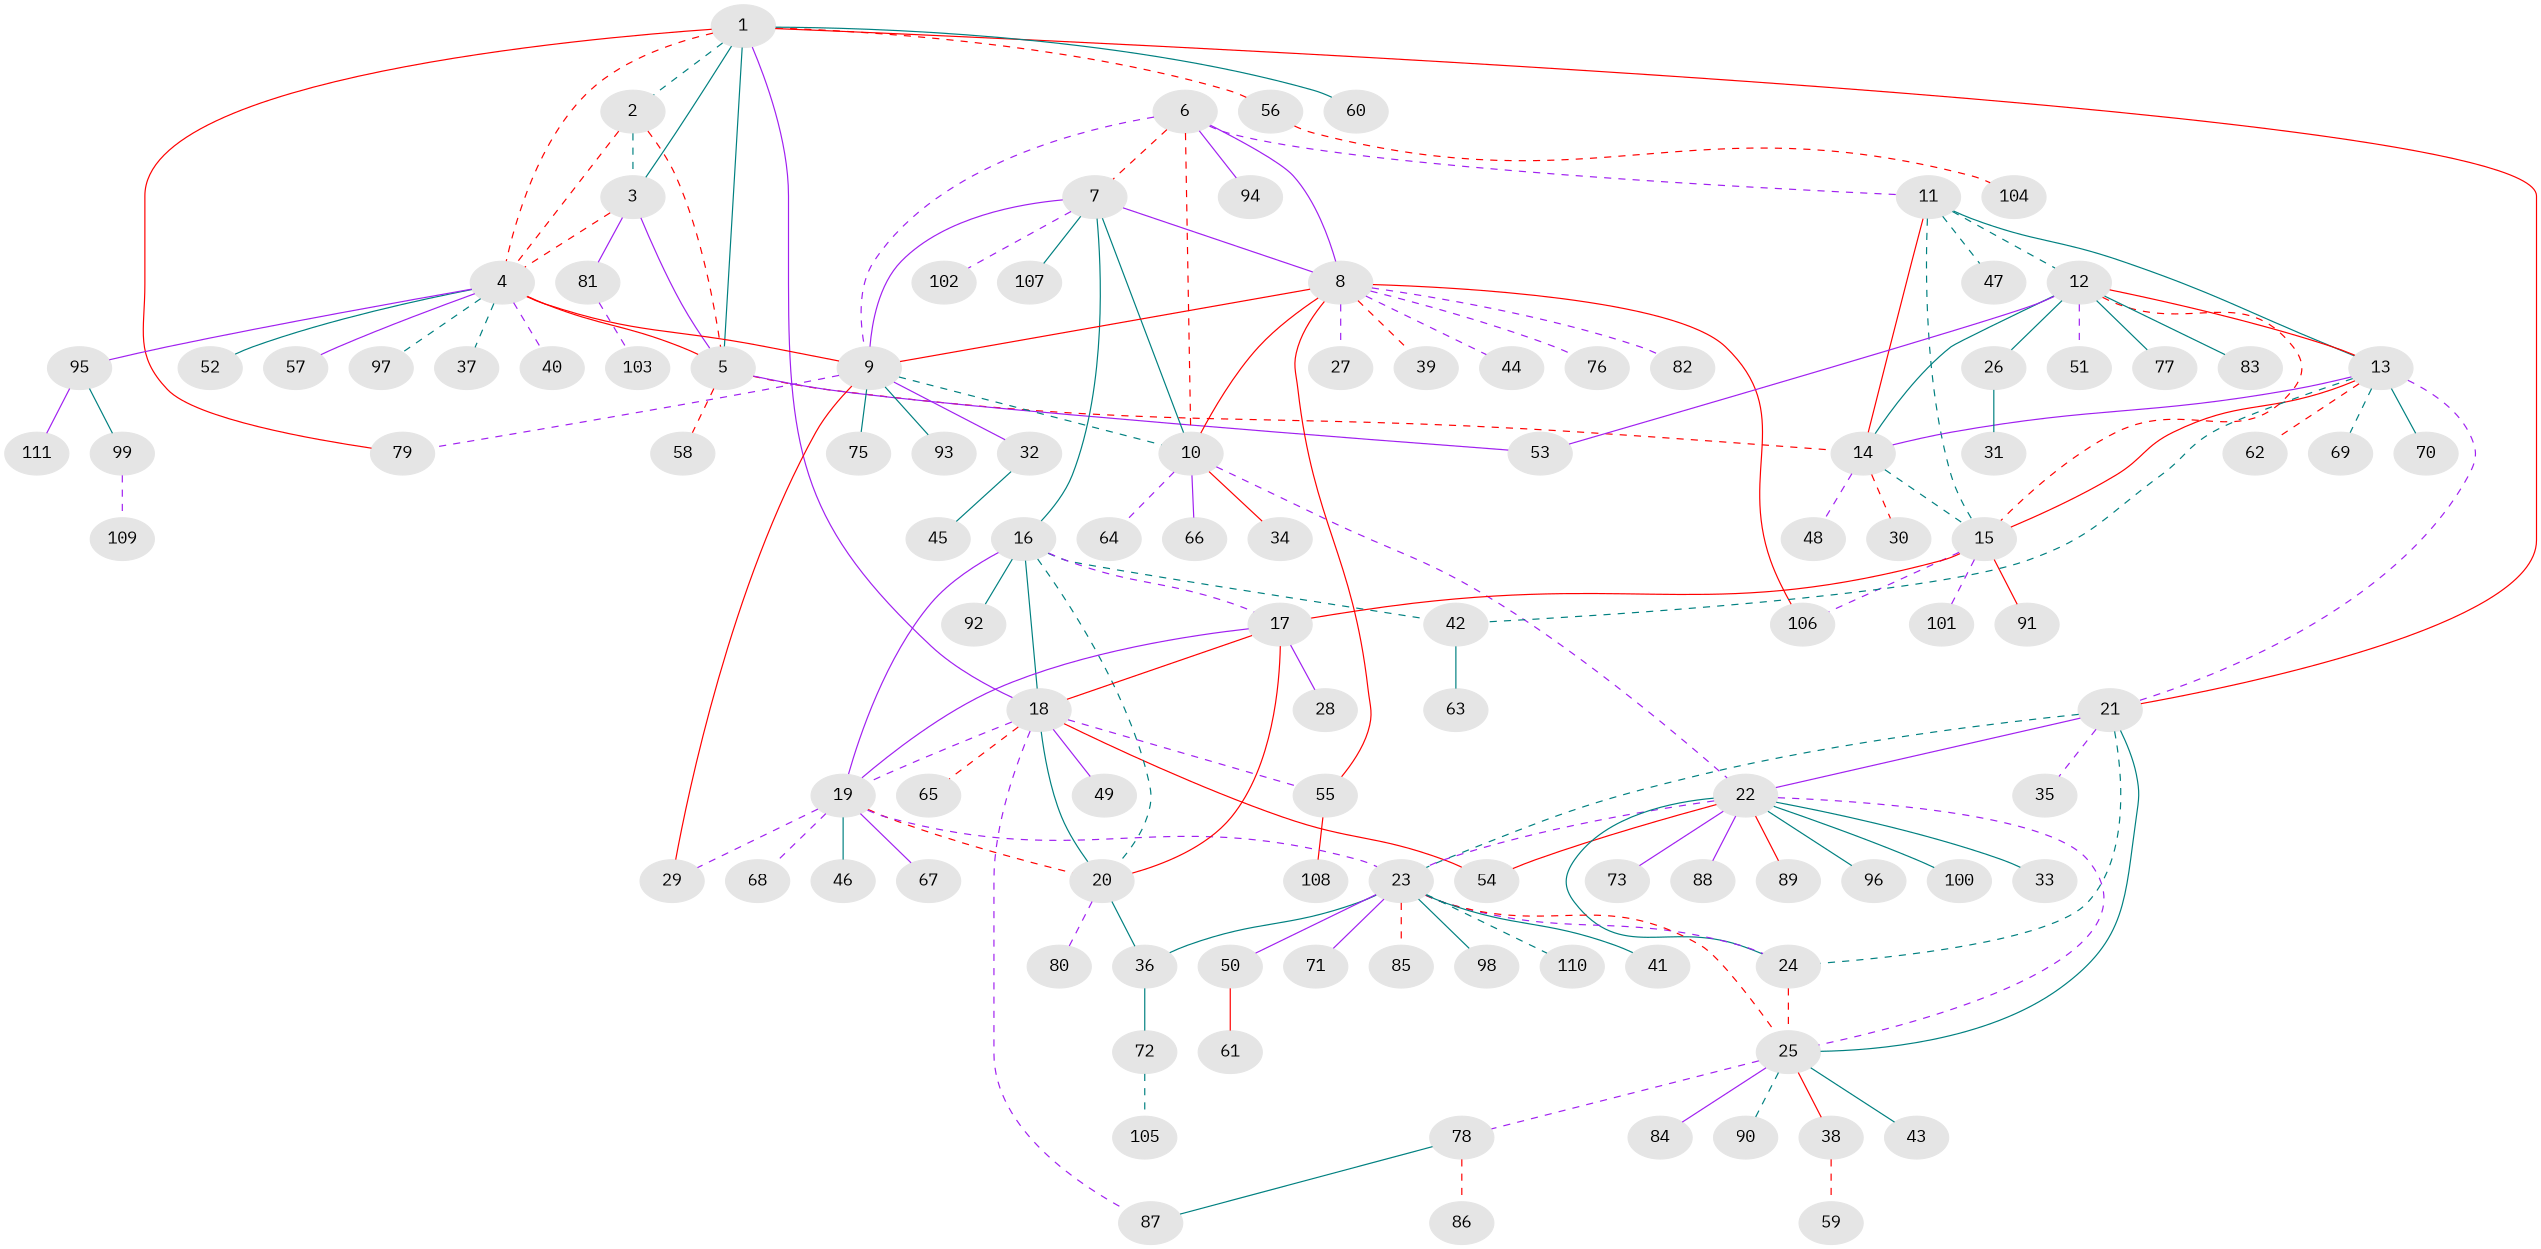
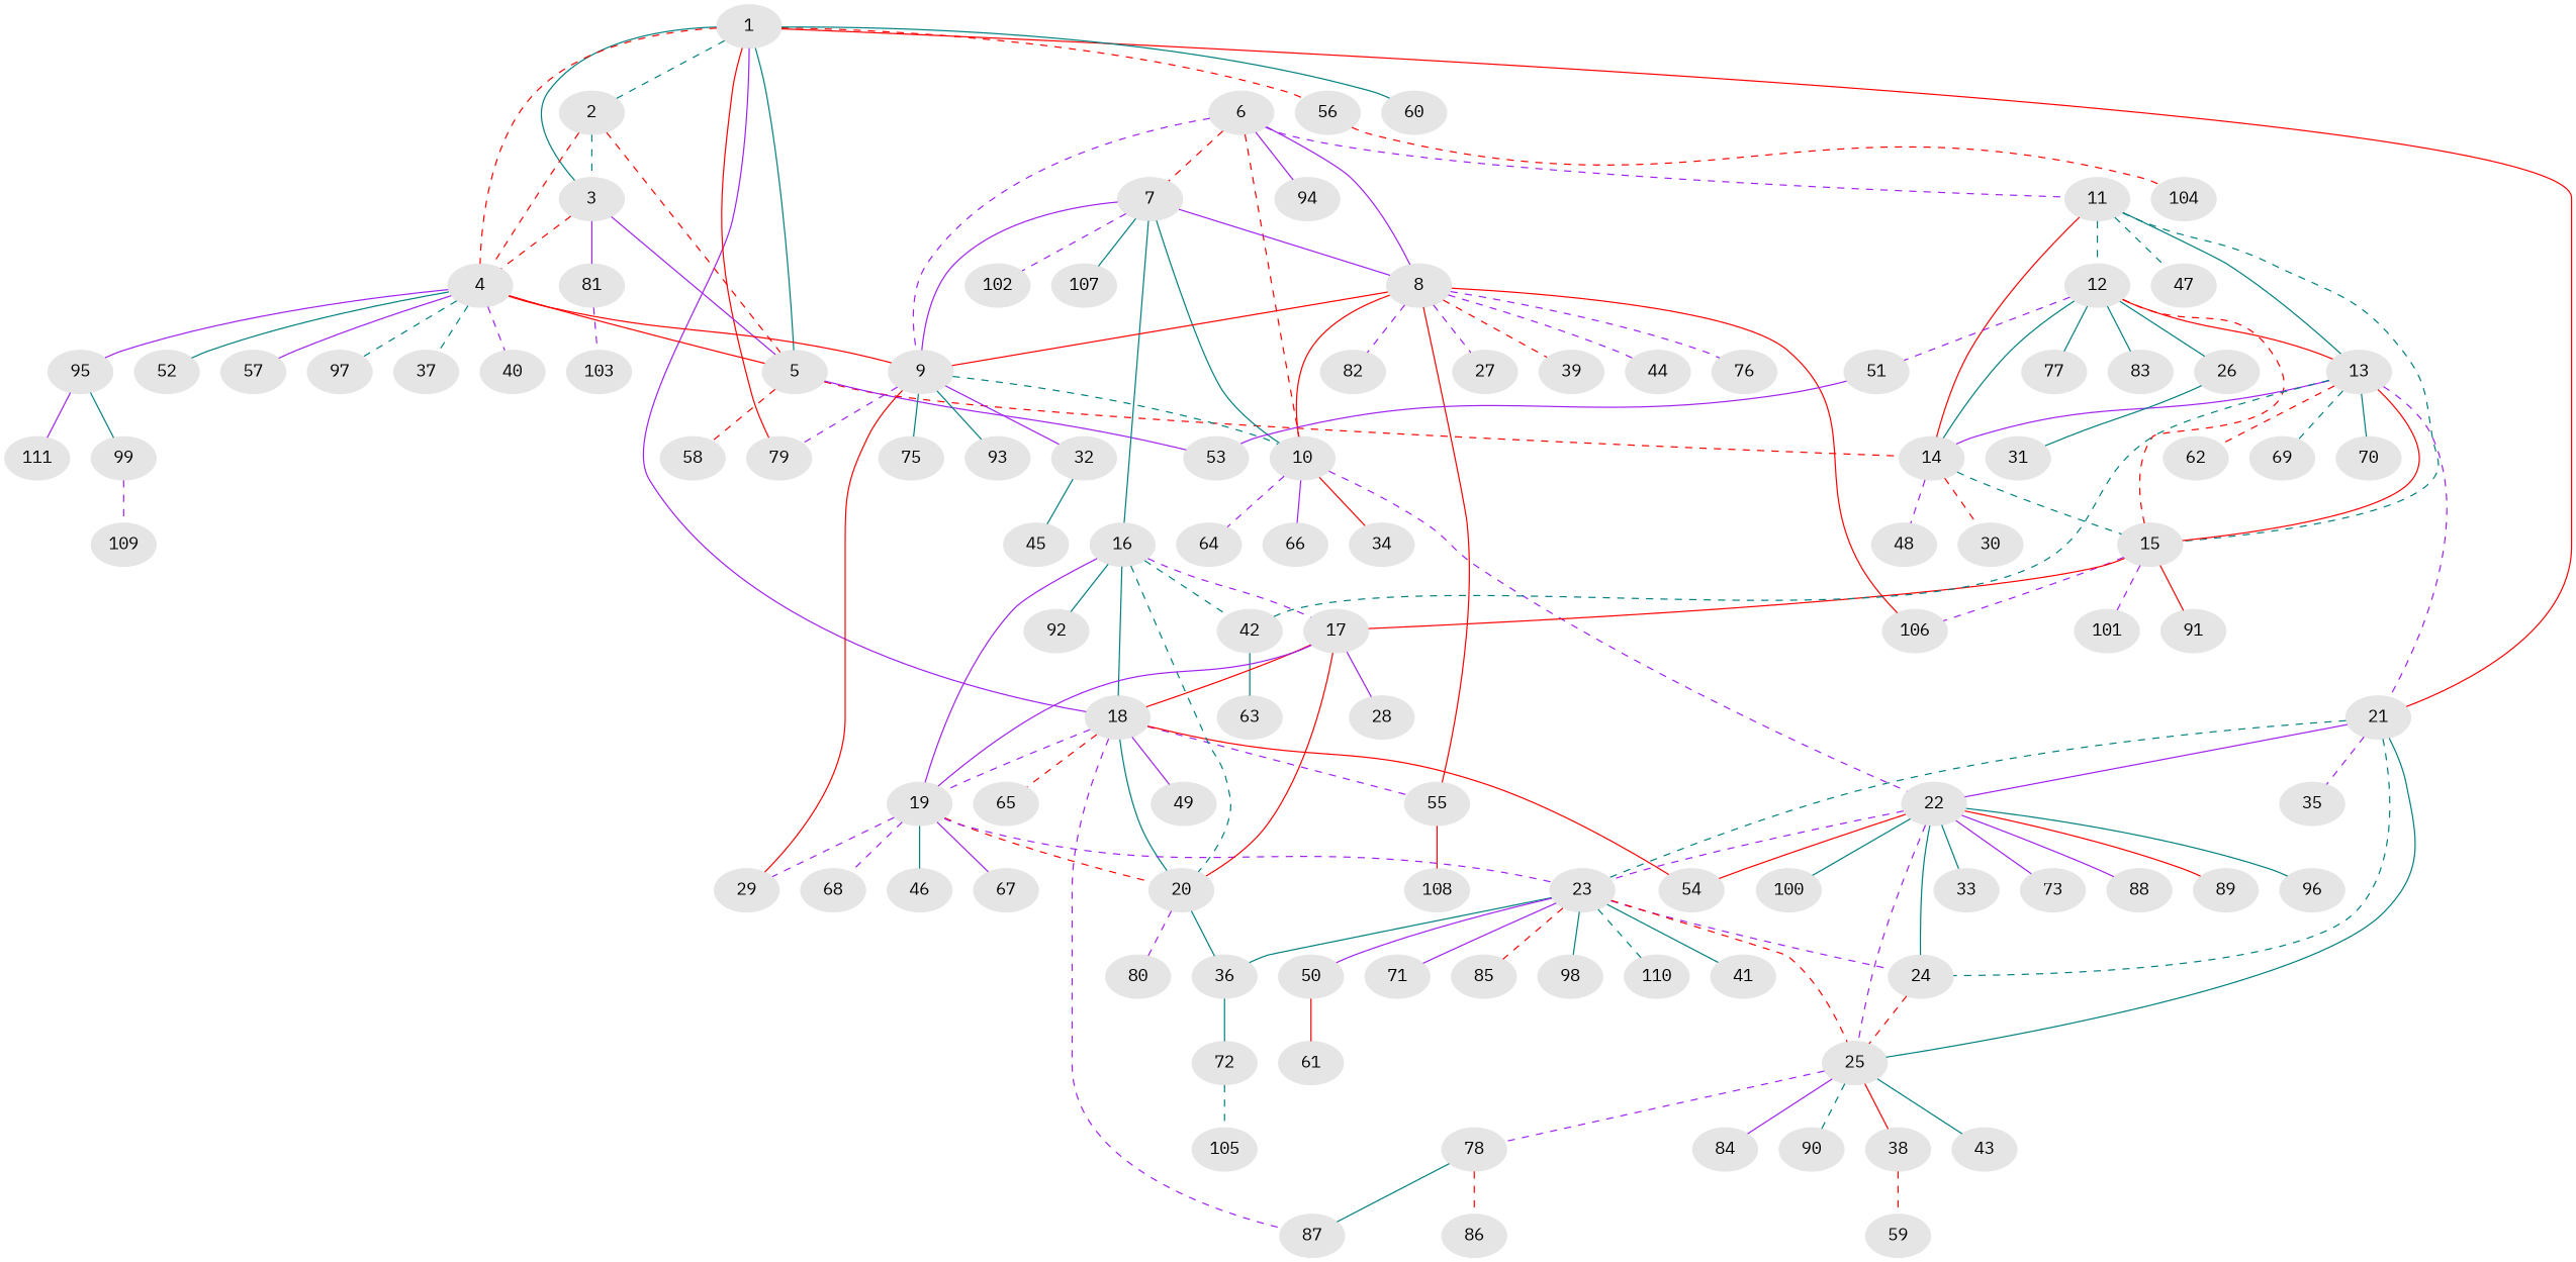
  graph {
    fontname="IBM Plex Mono"
    node [color=gray90 fontname="IBM Plex Mono" style=filled]
    edge [color=purple fontname="IBM Plex Mono" style=solid]
    1
    2
    3
    4
    5
    18
    21
    56
    60
    79
    81
    9
    37
    40
    52
    57
    95
    97
    14
    53
    58
    55
    19
    20
    49
    54
    65
    87
    22
    23
    24
    25
    35
    104
    103
    10
    29
    32
    75
    93
    99
    111
    15
    30
    48
    6
    7
    8
    11
    94
    16
    102
    107
    27
    39
    44
    76
    82
    106
    34
    64
    66
    12
    13
    47
    42
    17
    92
    108
    45
    33
    73
    88
    89
    96
    100
    26
    51
    77
    83
    62
    69
    70
    91
    101
    31
    63
    28
    46
    67
    68
    36
    80
    41
    50
    71
    85
    98
    110
    72
    38
    43
    78
    84
    90
    61
    59
    86
    105
    109
    1 -- 2 [color=teal style=dashed]
    1 -- 3 [color=teal]
    1 -- 4 [color=red style=dashed]
    1 -- 5 [color=teal]
    1 -- 18
    1 -- 21 [color=red]
    1 -- 56 [color=red style=dashed]
    1 -- 60 [color=teal]
    1 -- 79 [color=red]
    2 -- 3 [color=teal style=dashed]
    2 -- 4 [color=red style=dashed]
    2 -- 5 [color=red style=dashed]
    3 -- 4 [color=red style=dashed]
    3 -- 5
    3 -- 81
    4 -- 5 [color=red]
    4 -- 9 [color=red]
    4 -- 37 [color=teal style=dashed]
    4 -- 40 [style=dashed]
    4 -- 52 [color=teal]
    4 -- 57
    4 -- 95
    4 -- 97 [color=teal style=dashed]
    5 -- 14 [color=red style=dashed]
    5 -- 53
    5 -- 58 [color=red style=dashed]
    18 -- 55 [style=dashed]
    18 -- 19 [style=dashed]
    18 -- 20 [color=teal]
    18 -- 49
    18 -- 54 [color=red]
    18 -- 65 [color=red style=dashed]
    18 -- 87 [style=dashed]
    21 -- 22
    21 -- 23 [color=teal style=dashed]
    21 -- 24 [color=teal style=dashed]
    21 -- 25 [color=teal]
    21 -- 35 [style=dashed]
    56 -- 104 [color=red style=dashed]
    81 -- 103 [style=dashed]
    9 -- 79 [style=dashed]
    9 -- 10 [color=teal style=dashed]
    9 -- 29 [color=red]
    9 -- 32
    9 -- 75 [color=teal]
    9 -- 93 [color=teal]
    95 -- 99 [color=teal]
    95 -- 111
    14 -- 15 [color=teal style=dashed]
    14 -- 30 [color=red style=dashed]
    14 -- 48 [style=dashed]
    55 -- 108 [color=red]
    19 -- 20 [color=red style=dashed]
    19 -- 23 [style=dashed]
    19 -- 29 [style=dashed]
    19 -- 46 [color=teal]
    19 -- 67
    19 -- 68 [style=dashed]
    20 -- 36 [color=teal]
    20 -- 80 [style=dashed]
    22 -- 54 [color=red]
    22 -- 23 [style=dashed]
    22 -- 24 [color=teal]
    22 -- 25 [style=dashed]
    22 -- 33 [color=teal]
    22 -- 73
    22 -- 88
    22 -- 89 [color=red]
    22 -- 96 [color=teal]
    22 -- 100 [color=teal]
    23 -- 24 [style=dashed]
    23 -- 25 [color=red style=dashed]
    23 -- 36 [color=teal]
    23 -- 41 [color=teal]
    23 -- 50
    23 -- 71
    23 -- 85 [color=red style=dashed]
    23 -- 98 [color=teal]
    23 -- 110 [color=teal style=dashed]
    24 -- 25 [color=red style=dashed]
    25 -- 38 [color=red]
    25 -- 43 [color=teal]
    25 -- 78 [style=dashed]
    25 -- 84
    25 -- 90 [color=teal style=dashed]
    10 -- 22 [style=dashed]
    10 -- 34 [color=red]
    10 -- 64 [style=dashed]
    10 -- 66
    32 -- 45 [color=teal]
    99 -- 109 [style=dashed]
    15 -- 106 [style=dashed]
    15 -- 17 [color=red]
    15 -- 91 [color=red]
    15 -- 101 [style=dashed]
    6 -- 9 [style=dashed]
    6 -- 10 [color=red style=dashed]
    6 -- 7 [color=red style=dashed]
    6 -- 8
    6 -- 11 [style=dashed]
    6 -- 94
    7 -- 9
    7 -- 10 [color=teal]
    7 -- 8
    7 -- 16 [color=teal]
    7 -- 102 [style=dashed]
    7 -- 107 [color=teal]
    8 -- 9 [color=red]
    8 -- 55 [color=red]
    8 -- 10 [color=red]
    8 -- 27 [style=dashed]
    8 -- 39 [color=red style=dashed]
    8 -- 44 [style=dashed]
    8 -- 76 [style=dashed]
    8 -- 82 [style=dashed]
    8 -- 106 [color=red]
    11 -- 14 [color=red]
    11 -- 15 [color=teal style=dashed]
    11 -- 12 [color=teal style=dashed]
    11 -- 13 [color=teal]
    11 -- 47 [color=teal style=dashed]
    16 -- 18 [color=teal]
    16 -- 19
    16 -- 20 [color=teal style=dashed]
    16 -- 42 [color=teal style=dashed]
    16 -- 17 [style=dashed]
    16 -- 92 [color=teal]
    12 -- 14 [color=teal]
-   12 -- 53
+   51 -- 53
    12 -- 15 [color=red style=dashed]
    12 -- 13 [color=red]
    12 -- 26 [color=teal]
    12 -- 51 [style=dashed]
    12 -- 77 [color=teal]
    12 -- 83 [color=teal]
    13 -- 21 [style=dashed]
    13 -- 14
    13 -- 15 [color=red]
    13 -- 42 [color=teal style=dashed]
    13 -- 62 [color=red style=dashed]
    13 -- 69 [color=teal style=dashed]
    13 -- 70 [color=teal]
    42 -- 63 [color=teal]
    17 -- 18 [color=red]
    17 -- 19
    17 -- 20 [color=red]
    17 -- 28
    26 -- 31 [color=teal]
    36 -- 72 [color=teal]
    50 -- 61 [color=red]
    72 -- 105 [color=teal style=dashed]
    38 -- 59 [color=red style=dashed]
    78 -- 87 [color=teal]
    78 -- 86 [color=red style=dashed]
  }
